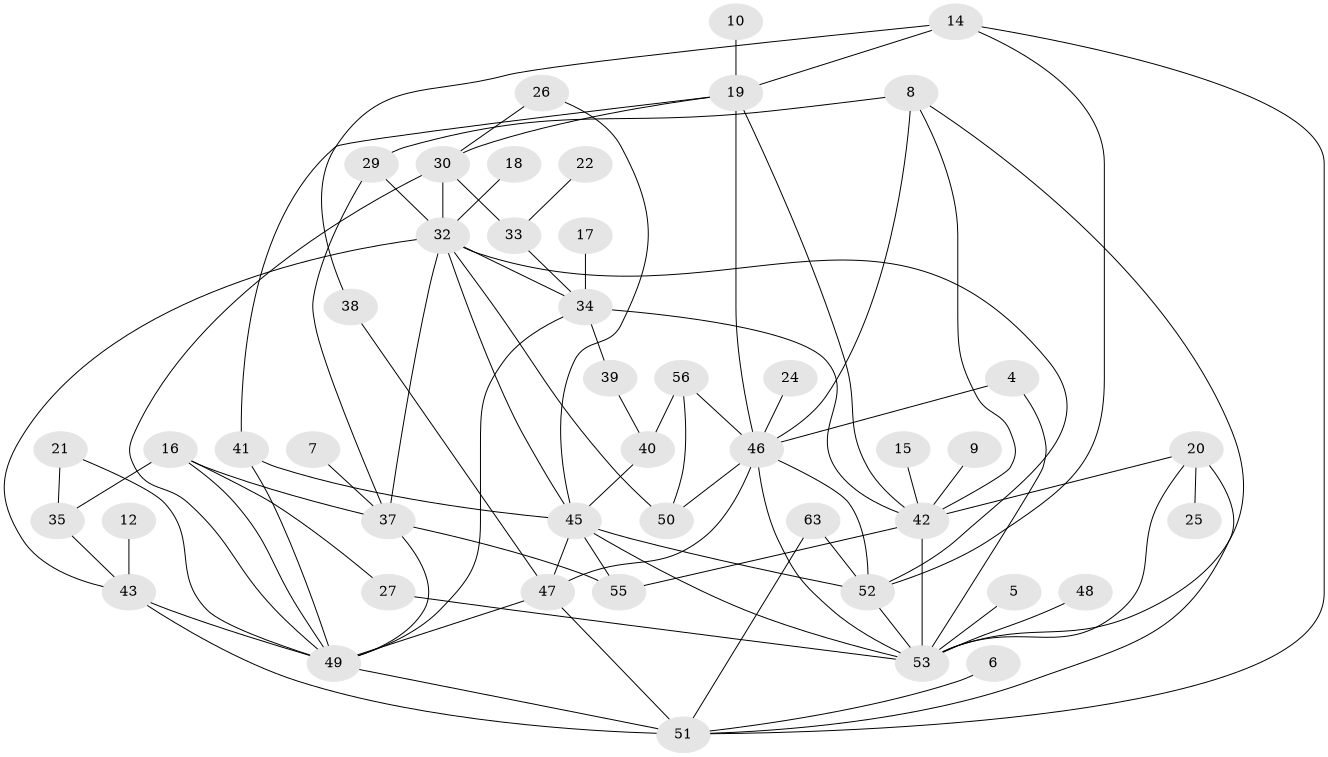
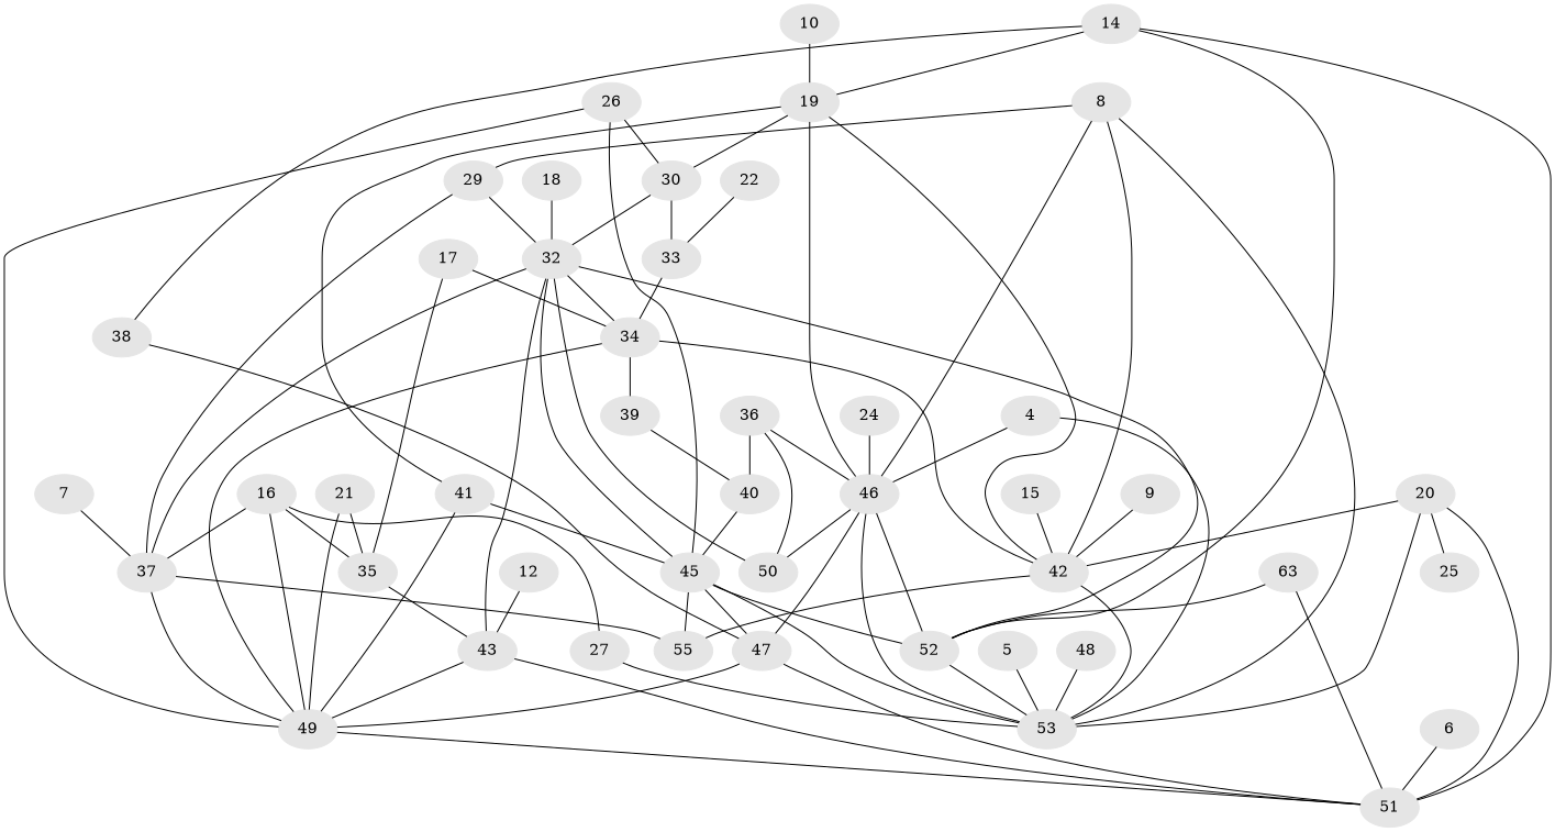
  graph {
    node [color=gray90 style=filled]
    edge [weight=1.0]
-   36 [label=56]
+   36
    46
    50
    40
    43
    51
    49
    4
    53
    52
    47
    5
    6
    7
    37
    55
    41
    45
    8
    29
    42
    32
    9
    10
    19
    30
    12
    n28 [label=63]
    14
    38
    15
    16
    27
    35
    17
    34
    39
    18
    33
    20
    25
    21
    22
    24
    26
    48
    36 -- 46
    36 -- 50
    36 -- 40
    46 -- 50
    46 -- 53
    46 -- 52
    46 -- 47
    40 -- 45
    43 -- 51
    43 -- 49
    49 -- 51
    4 -- 46
    4 -- 53
    52 -- 53
    47 -- 51
    47 -- 49
    5 -- 53
    6 -- 51
    7 -- 37
    37 -- 49
    37 -- 55
    41 -- 49
    41 -- 45
    45 -- 53
    45 -- 52
    45 -- 47
    45 -- 55
    8 -- 46
    8 -- 53
    8 -- 29
    8 -- 42
    29 -- 37
    29 -- 32
    42 -- 53
    42 -- 55
    32 -- 50
    32 -- 43
    32 -- 52
    32 -- 37
    32 -- 45
    32 -- 34
    9 -- 42
    10 -- 19
    19 -- 46
    19 -- 41
    19 -- 42
    19 -- 30
    30 -- 32
    30 -- 33
    12 -- 43
    n28 -- 51
    n28 -- 52
    14 -- 51
    14 -- 52
    14 -- 19
    14 -- 38
    38 -- 47
    15 -- 42
    16 -- 49
    16 -- 37
    16 -- 27
    16 -- 35
    27 -- 53
    35 -- 43
+   17 -- 35
    17 -- 34
    34 -- 49
    34 -- 42
    34 -- 39
    39 -- 40
    18 -- 32
    33 -- 34
    20 -- 51
    20 -- 53
    20 -- 42
    20 -- 25
    21 -- 49
    21 -- 35
    22 -- 33
    24 -- 46
-   30 -- 49
+   26 -- 49
    26 -- 45
    26 -- 30
    48 -- 53
  }
